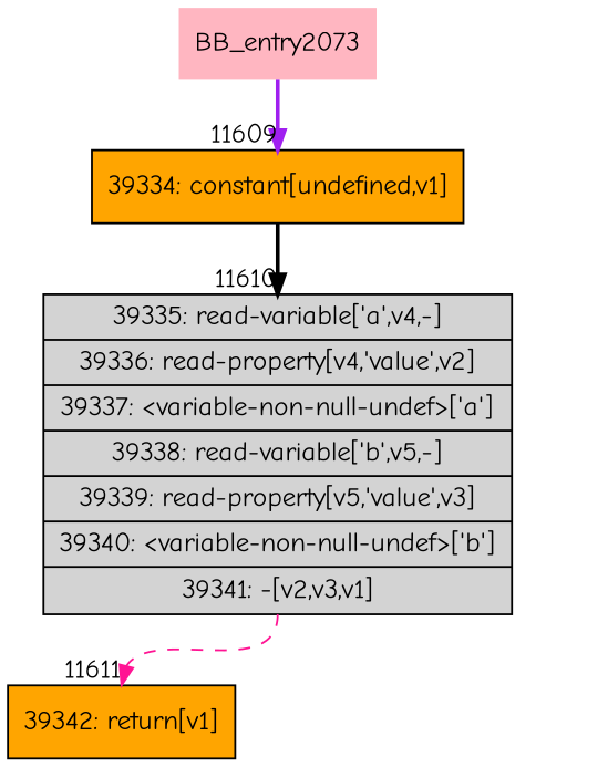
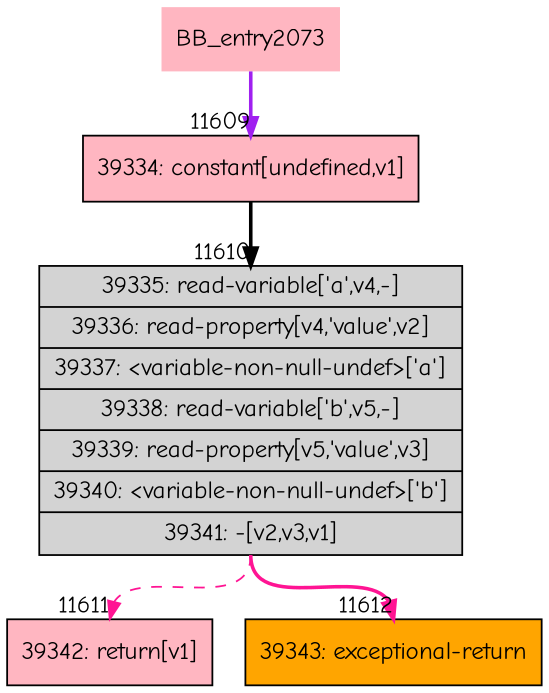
  digraph {
    fontname="Comic Neue"
    rankdir=TD
    node [fillcolor=lightpink fontname="Comic Neue" shape=record style=filled]
    edge [arrowhead=normal color=deeppink fontname="Comic Neue" headport=n style=bold tailport=s]
    n1 [label=BB_entry2073 shape=none]
-   n2 [fillcolor=orange label="{39334: constant[undefined,v1]}"]
+   n2 [label="{39334: constant[undefined,v1]}"]
    n3 [fillcolor=lightgrey label="{39335: read-variable['a',v4,-]|39336: read-property[v4,'value',v2]|39337: \<variable-non-null-undef\>['a']|39338: read-variable['b',v5,-]|39339: read-property[v5,'value',v3]|39340: \<variable-non-null-undef\>['b']|39341: -[v2,v3,v1]}"]
-   n4 [fillcolor=orange label="{39342: return[v1]}"]
+   n4 [label="{39342: return[v1]}"]
+   n5 [fillcolor=orange label="{39343: exceptional-return}"]
    n1 -> n2 [color=purple headlabel="    11609"]
    n2 -> n3 [color=black headlabel="      11610"]
    n3 -> n4 [headlabel="      11611" style=dashed]
+   n3 -> n5 [headlabel="      11612"]
  }
